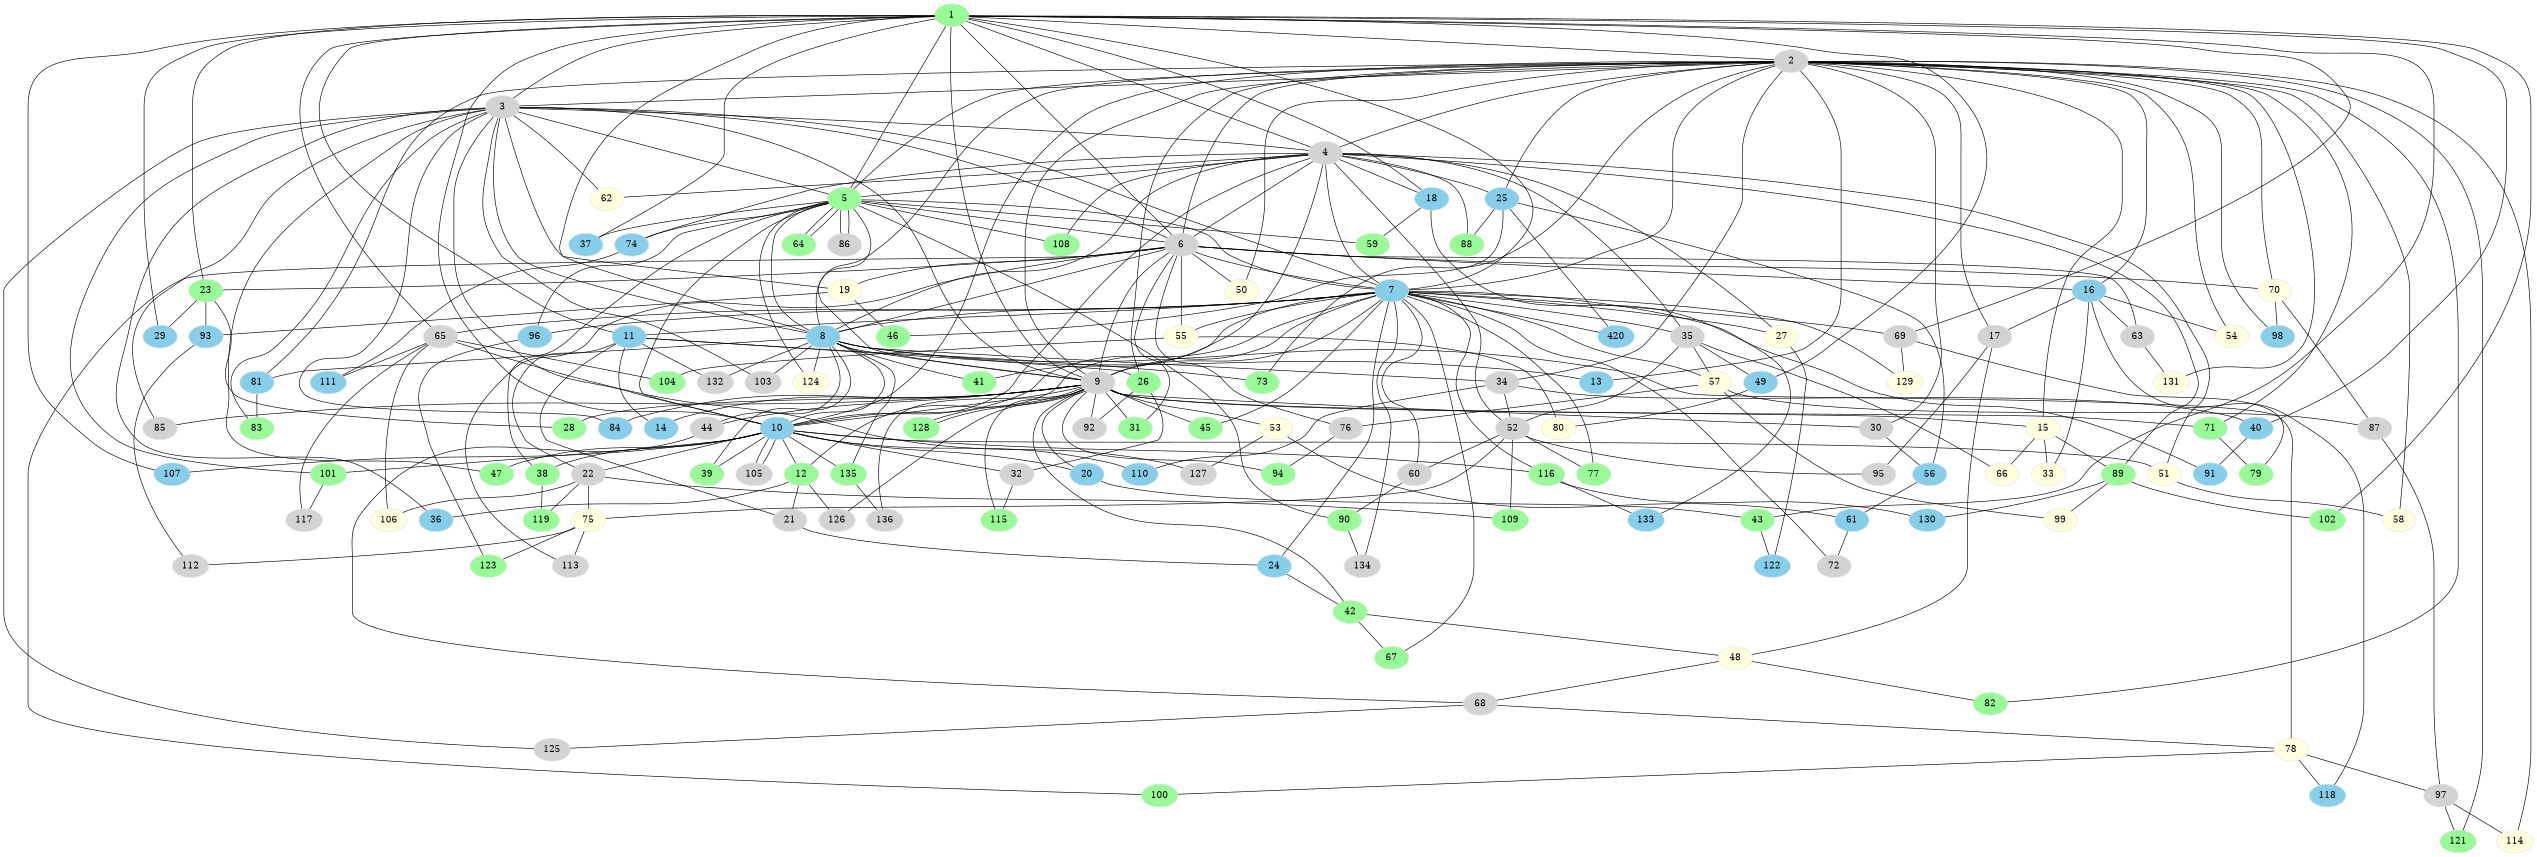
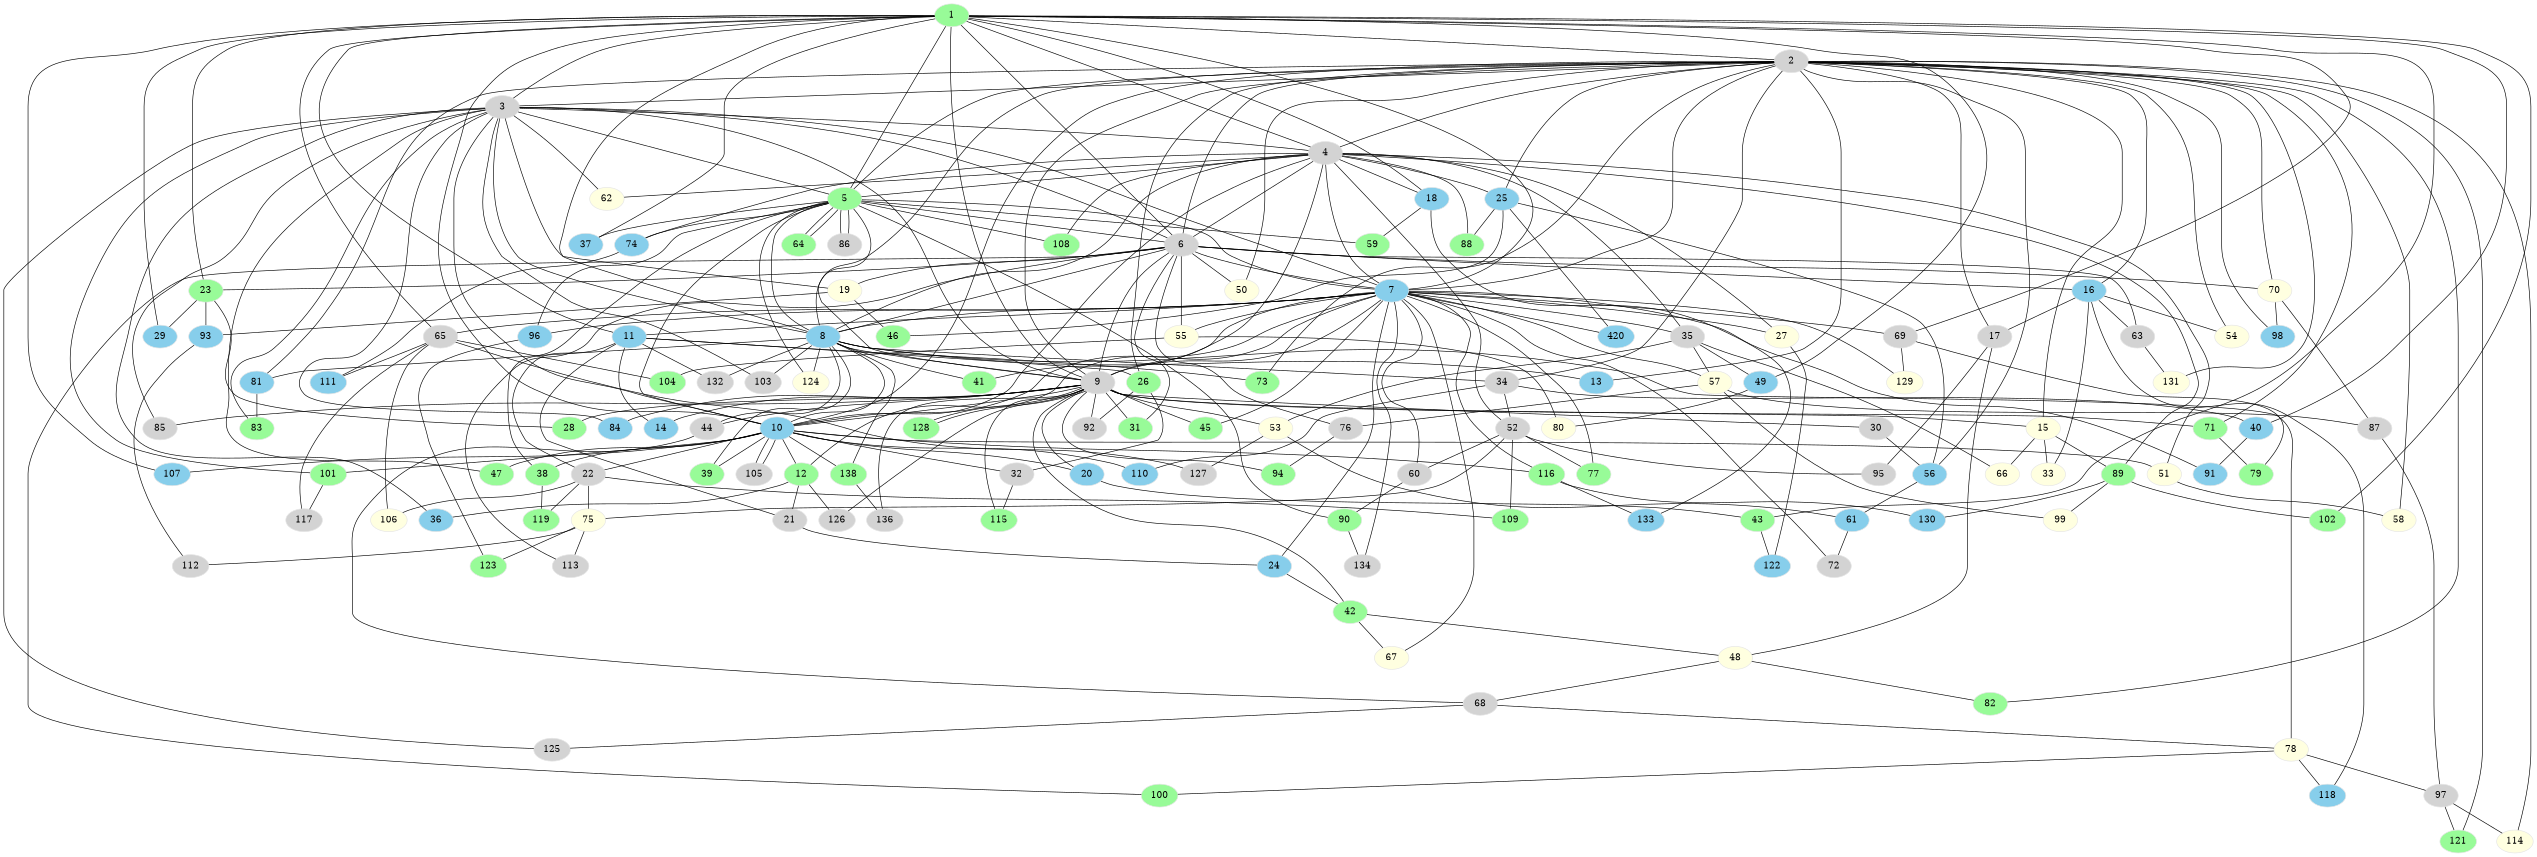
  graph {
    node [color=gray90 fillcolor=palegreen style=filled]
    2 [fillcolor=lightgrey]
    1
    3 [fillcolor=lightgrey]
    4 [fillcolor=lightgrey]
    5
    6 [fillcolor=lightgrey]
    7 [fillcolor=skyblue]
    8 [fillcolor=skyblue]
    9 [fillcolor=lightgrey]
    10 [fillcolor=skyblue]
    11 [fillcolor=skyblue]
    18 [fillcolor=skyblue]
    23
    29 [fillcolor=skyblue]
    37 [fillcolor=skyblue]
    40 [fillcolor=skyblue]
    43
    49 [fillcolor=skyblue]
    65 [fillcolor=lightgrey]
    69 [fillcolor=lightgrey]
    102
    107 [fillcolor=skyblue]
    13 [fillcolor=skyblue]
    15 [fillcolor=lightyellow]
    16 [fillcolor=skyblue]
    17 [fillcolor=lightgrey]
    25 [fillcolor=skyblue]
    26
    30 [fillcolor=lightgrey]
    34 [fillcolor=lightgrey]
    50 [fillcolor=lightyellow]
    54 [fillcolor=lightyellow]
    58 [fillcolor=lightyellow]
    70 [fillcolor=lightyellow]
    71
    73
    81 [fillcolor=skyblue]
    82
    98 [fillcolor=skyblue]
    114 [fillcolor=lightyellow]
    121
    131 [fillcolor=lightyellow]
    19 [fillcolor=lightyellow]
    36 [fillcolor=skyblue]
    47
    62 [fillcolor=lightyellow]
    83
    84 [fillcolor=skyblue]
    85 [fillcolor=lightgrey]
    101
    103 [fillcolor=lightgrey]
    125 [fillcolor=lightgrey]
    27 [fillcolor=lightyellow]
    35 [fillcolor=lightgrey]
    51 [fillcolor=lightyellow]
    52 [fillcolor=lightgrey]
    74 [fillcolor=skyblue]
    88
    89
    108
    38
    59
    64
    86 [fillcolor=lightgrey]
    90
    96 [fillcolor=skyblue]
    124 [fillcolor=lightyellow]
    31
    55 [fillcolor=lightyellow]
    63 [fillcolor=lightgrey]
    76 [fillcolor=lightgrey]
    100
    113 [fillcolor=lightgrey]
    12
    24 [fillcolor=skyblue]
    41
    45
    57 [fillcolor=lightyellow]
    60 [fillcolor=lightgrey]
-   67
+   67 [fillcolor=lightyellow]
    72 [fillcolor=lightgrey]
    77
    91 [fillcolor=skyblue]
    116
    n85 [fillcolor=skyblue label=420]
    129 [fillcolor=lightyellow]
    134 [fillcolor=lightgrey]
    39
    44 [fillcolor=lightgrey]
    78 [fillcolor=lightyellow]
    132 [fillcolor=lightgrey]
-   135
+   135 [label=138]
    14 [fillcolor=skyblue]
    20 [fillcolor=skyblue]
    28
    42
    53 [fillcolor=lightyellow]
    92 [fillcolor=lightgrey]
    94
    115
    126 [fillcolor=lightgrey]
    128
    136 [fillcolor=lightgrey]
    22 [fillcolor=lightgrey]
    32 [fillcolor=lightgrey]
    105 [fillcolor=lightgrey]
    110 [fillcolor=skyblue]
    21 [fillcolor=lightgrey]
    133 [fillcolor=skyblue]
    93 [fillcolor=skyblue]
    122 [fillcolor=skyblue]
    80 [fillcolor=lightyellow]
    106 [fillcolor=lightyellow]
    127 [fillcolor=lightgrey]
    104
    111 [fillcolor=skyblue]
    117 [fillcolor=lightgrey]
    79
    33 [fillcolor=lightyellow]
    66 [fillcolor=lightyellow]
    118 [fillcolor=skyblue]
    48 [fillcolor=lightyellow]
    95 [fillcolor=lightgrey]
    46
    56 [fillcolor=skyblue]
    87 [fillcolor=lightgrey]
    75 [fillcolor=lightyellow]
    109
    99 [fillcolor=lightyellow]
    130 [fillcolor=skyblue]
    119
    123
    68 [fillcolor=lightgrey]
    97 [fillcolor=lightgrey]
    61 [fillcolor=skyblue]
    112 [fillcolor=lightgrey]
    2 -- 3
    2 -- 4
    2 -- 5
    2 -- 6
    2 -- 7
    2 -- 8
    2 -- 9
    2 -- 10
    2 -- 13
    2 -- 15
    2 -- 16
    2 -- 17
    2 -- 25
    2 -- 26
-   2 -- 30
+   2 -- 56
    2 -- 34
    2 -- 50
    2 -- 54
    2 -- 58
    2 -- 70
    2 -- 71
    2 -- 73
    2 -- 81
    2 -- 82
    2 -- 98
    2 -- 114
    2 -- 121
    2 -- 131
    1 -- 2
    1 -- 3
    1 -- 4
    1 -- 5
    1 -- 6
    1 -- 7
    1 -- 8
    1 -- 9
    1 -- 10
    1 -- 11
    1 -- 18
    1 -- 23
    1 -- 29
    1 -- 37
    1 -- 40
    1 -- 43
    1 -- 49
    1 -- 65
    1 -- 69
    1 -- 102
    1 -- 107
    3 -- 4
    3 -- 5
    3 -- 6
    3 -- 7
    3 -- 8
    3 -- 9
    3 -- 10
    3 -- 19
    3 -- 36
    3 -- 47
    3 -- 62
    3 -- 83
    3 -- 84
    3 -- 85
    3 -- 101
    3 -- 103
    3 -- 125
    4 -- 5
    4 -- 6
    4 -- 7
    4 -- 8
    4 -- 9
    4 -- 10
    4 -- 18
    4 -- 25
    4 -- 62
    4 -- 27
    4 -- 35
    4 -- 51
    4 -- 52
    4 -- 74
    4 -- 88
    4 -- 89
    4 -- 108
    5 -- 6
    5 -- 7
    5 -- 8
    5 -- 9
    5 -- 10
    5 -- 37
    5 -- 74
    5 -- 108
    5 -- 38
    5 -- 59
    5 -- 64
    5 -- 64
    5 -- 86
    5 -- 86
    5 -- 90
    5 -- 96
    5 -- 124
    6 -- 7
    6 -- 8
    6 -- 9
    6 -- 23
    6 -- 16
    6 -- 50
    6 -- 70
    6 -- 19
    6 -- 31
    6 -- 55
    6 -- 63
    6 -- 76
    6 -- 100
    6 -- 113
    7 -- 8
    7 -- 9
    7 -- 10
    7 -- 11
    7 -- 65
    7 -- 69
    7 -- 27
    7 -- 35
    7 -- 96
    7 -- 55
    7 -- 12
    7 -- 24
    7 -- 41
    7 -- 45
    7 -- 57
    7 -- 60
    7 -- 67
    7 -- 72
    7 -- 77
    7 -- 91
    7 -- 116
    7 -- n85
    7 -- 129
    7 -- 134
    8 -- 9
    8 -- 10
    8 -- 13
    8 -- 34
    8 -- 81
    8 -- 103
    8 -- 124
    8 -- 41
    8 -- 39
    8 -- 44
    8 -- 78
    8 -- 132
    8 -- 135
    9 -- 10
    9 -- 15
    9 -- 30
    9 -- 71
    9 -- 84
    9 -- 85
    9 -- 31
    9 -- 45
    9 -- 44
    9 -- 14
    9 -- 20
    9 -- 28
    9 -- 42
    9 -- 53
    9 -- 92
    9 -- 94
    9 -- 115
    9 -- 126
    9 -- 128
    9 -- 128
    9 -- 136
    10 -- 107
    10 -- 47
    10 -- 101
    10 -- 51
    10 -- 38
    10 -- 12
    10 -- 116
    10 -- 39
    10 -- 135
    10 -- 20
    10 -- 22
    10 -- 32
    10 -- 105
    10 -- 105
    10 -- 110
    11 -- 26
    11 -- 73
    11 -- 132
    11 -- 14
    11 -- 22
    11 -- 21
    18 -- 59
    18 -- 133
    23 -- 29
    23 -- 28
    23 -- 93
    40 -- 91
    43 -- 122
    49 -- 80
    65 -- 106
    65 -- 127
    65 -- 104
    65 -- 111
    65 -- 117
    69 -- 129
    69 -- 79
    15 -- 89
    15 -- 33
    15 -- 66
    16 -- 17
    16 -- 54
    16 -- 63
    16 -- 33
    16 -- 118
    17 -- 48
    17 -- 95
    25 -- 88
    25 -- n85
    25 -- 46
    25 -- 56
    26 -- 92
    26 -- 32
    30 -- 56
    34 -- 40
    34 -- 52
    34 -- 110
    70 -- 98
    70 -- 87
    71 -- 79
    81 -- 83
    19 -- 93
    19 -- 46
    101 -- 117
    27 -- 122
    35 -- 49
    35 -- 57
-   35 -- 52
+   35 -- 53
    35 -- 66
    51 -- 58
    52 -- 60
    52 -- 77
    52 -- 95
    52 -- 75
    52 -- 109
    74 -- 111
    89 -- 102
    89 -- 99
    89 -- 130
    38 -- 119
    90 -- 134
    96 -- 123
    55 -- 80
    55 -- 104
    63 -- 131
    76 -- 94
    12 -- 36
    12 -- 126
    12 -- 21
    24 -- 42
    57 -- 76
    57 -- 87
    57 -- 99
    60 -- 90
    116 -- 133
    116 -- 130
    44 -- 68
    78 -- 100
    78 -- 118
    78 -- 97
    135 -- 136
    20 -- 43
    42 -- 67
    42 -- 48
    53 -- 127
    53 -- 61
    22 -- 106
    22 -- 75
    22 -- 109
    22 -- 119
    32 -- 115
    21 -- 24
    93 -- 112
    48 -- 82
    48 -- 68
    56 -- 61
    87 -- 97
    75 -- 113
    75 -- 123
    75 -- 112
    68 -- 125
    68 -- 78
    97 -- 114
    97 -- 121
    61 -- 72
  }
